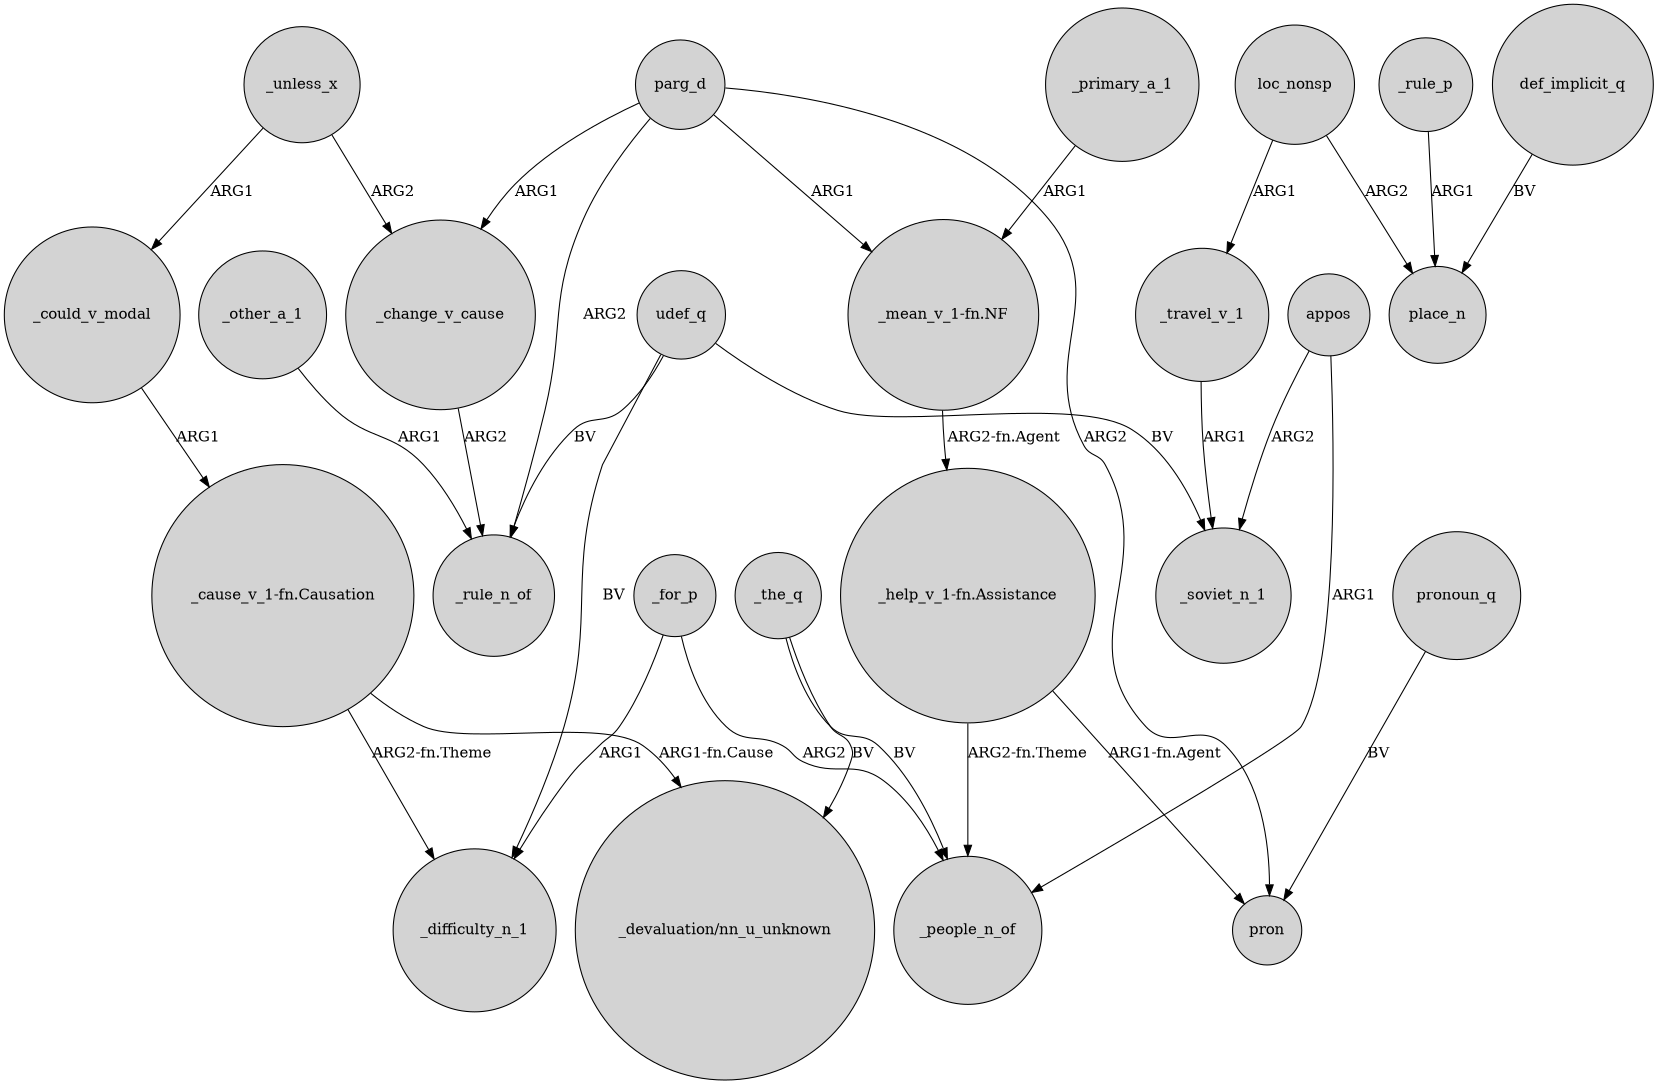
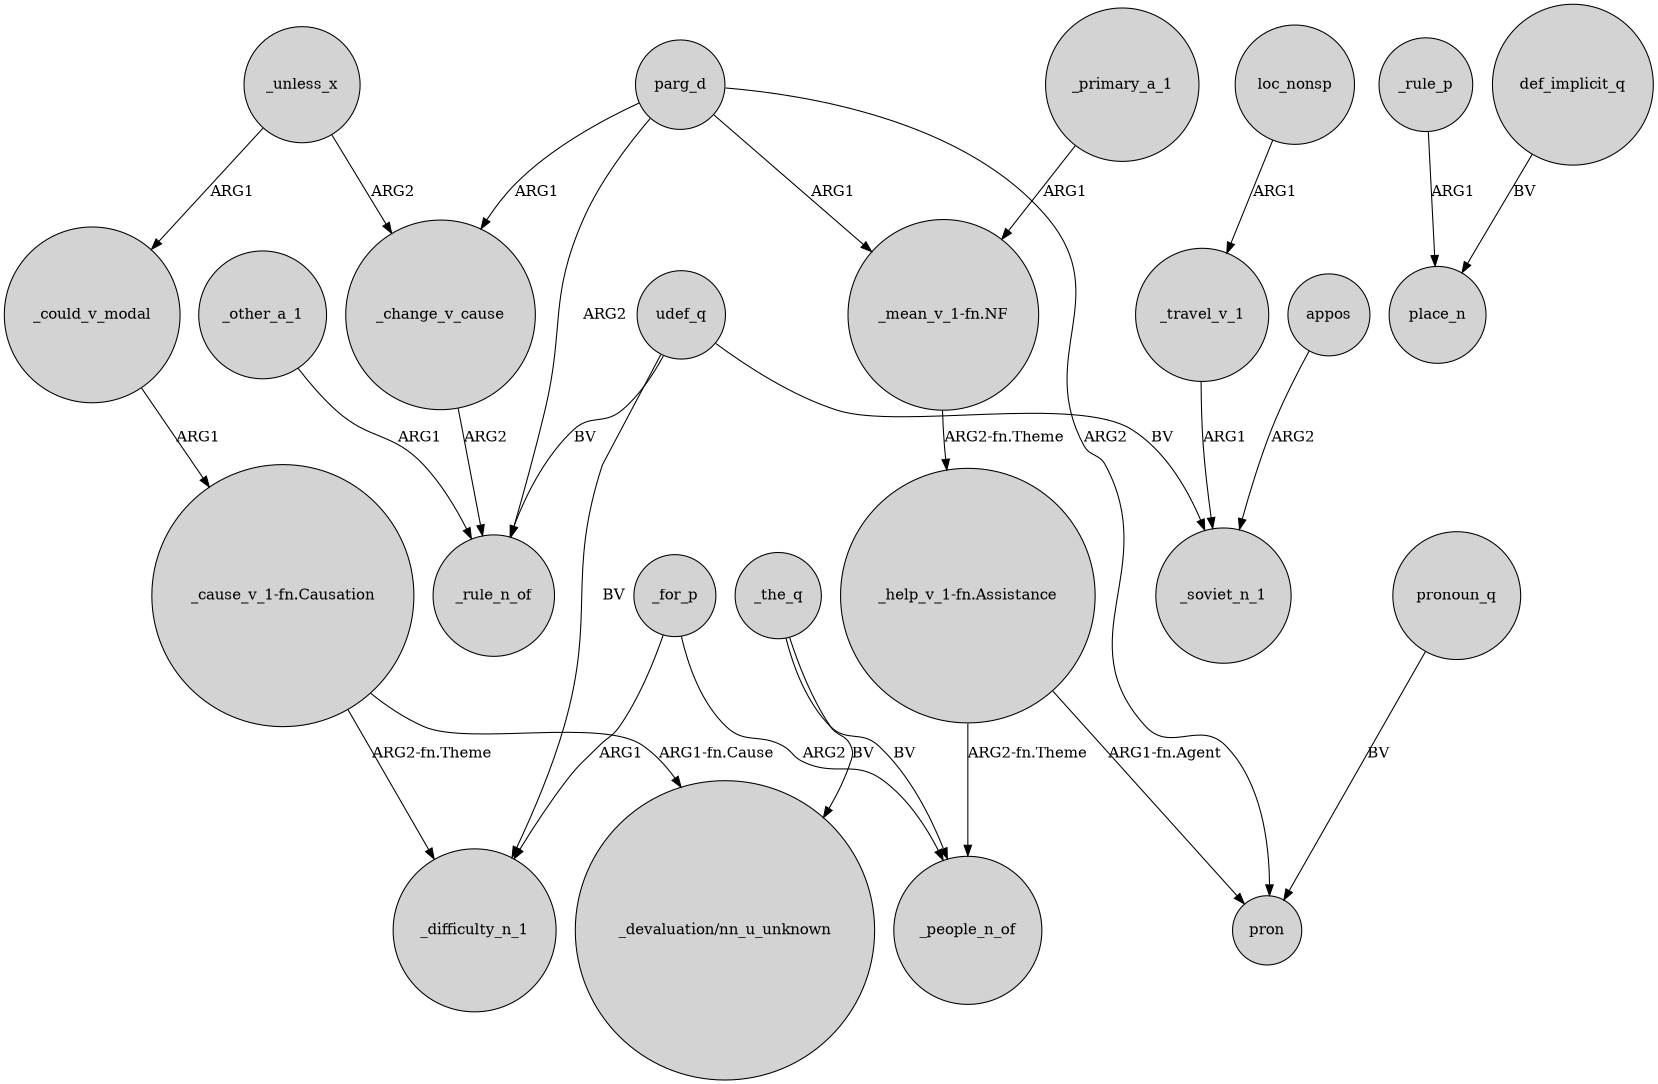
  digraph {
    node [shape=circle style=filled]
    udef_q
    _rule_n_of
    _difficulty_n_1
    _soviet_n_1
    "_cause_v_1-fn.Causation"
    "_devaluation/nn_u_unknown"
    _unless_x
    _could_v_modal
    _change_v_cause
    parg_d
    "_mean_v_1-fn.NF"
    pron
    "_help_v_1-fn.Assistance"
    _other_a_1
    _for_p
    _people_n_of
    _primary_a_1
    def_implicit_q
    place_n
    pronoun_q
    loc_nonsp
    _travel_v_1
    _the_q
    appos
    n25 [label=_rule_p]
    udef_q -> _rule_n_of [label=BV]
    udef_q -> _difficulty_n_1 [label=BV]
    udef_q -> _soviet_n_1 [label=BV]
    "_cause_v_1-fn.Causation" -> _difficulty_n_1 [label="ARG2-fn.Theme"]
    "_cause_v_1-fn.Causation" -> "_devaluation/nn_u_unknown" [label="ARG1-fn.Cause"]
    _unless_x -> _could_v_modal [label=ARG1]
    _unless_x -> _change_v_cause [label=ARG2]
    _could_v_modal -> "_cause_v_1-fn.Causation" [label=ARG1]
    _change_v_cause -> _rule_n_of [label=ARG2]
    parg_d -> _rule_n_of [label=ARG2]
    parg_d -> _change_v_cause [label=ARG1]
    parg_d -> "_mean_v_1-fn.NF" [label=ARG1]
    parg_d -> pron [label=ARG2]
-   "_mean_v_1-fn.NF" -> "_help_v_1-fn.Assistance" [label="ARG2-fn.Agent"]
+   "_mean_v_1-fn.NF" -> "_help_v_1-fn.Assistance" [label="ARG2-fn.Theme"]
    "_help_v_1-fn.Assistance" -> pron [label="ARG1-fn.Agent"]
    "_help_v_1-fn.Assistance" -> _people_n_of [label="ARG2-fn.Theme"]
    _other_a_1 -> _rule_n_of [label=ARG1]
    _for_p -> _difficulty_n_1 [label=ARG1]
    _for_p -> _people_n_of [label=ARG2]
    _primary_a_1 -> "_mean_v_1-fn.NF" [label=ARG1]
    def_implicit_q -> place_n [label=BV]
    pronoun_q -> pron [label=BV]
-   loc_nonsp -> place_n [label=ARG2]
    loc_nonsp -> _travel_v_1 [label=ARG1]
    _travel_v_1 -> _soviet_n_1 [label=ARG1]
    _the_q -> "_devaluation/nn_u_unknown" [label=BV]
    _the_q -> _people_n_of [label=BV]
    appos -> _soviet_n_1 [label=ARG2]
-   appos -> _people_n_of [label=ARG1]
    n25 -> place_n [label=ARG1]
  }
